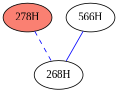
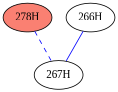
  graph {
    fontname="Liberation Serif"
    node [fillcolor=white fontname="Liberation Serif" style="radial,filled"]
    edge [color=blue fontname="Liberation Serif" penwidth=1]
    "278H" [fillcolor=salmon]
-   "268H"
-   "266H" [label="566H"]
+   "268H" [label="267H"]
+   "266H"
    "278H" -- "268H" [style=dashed]
    "266H" -- "268H" [style=solid]
  }
